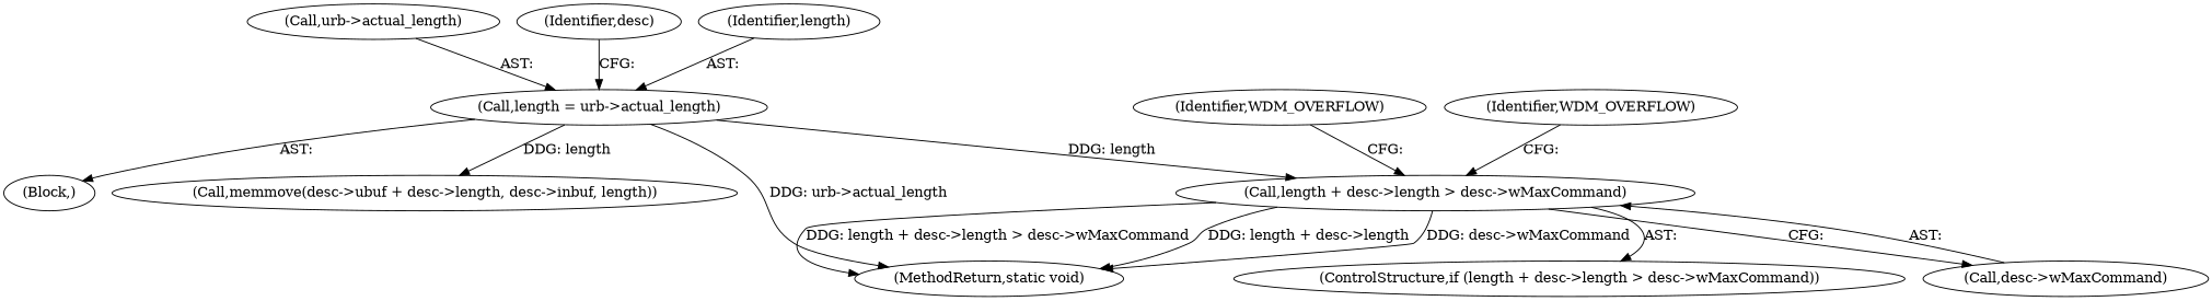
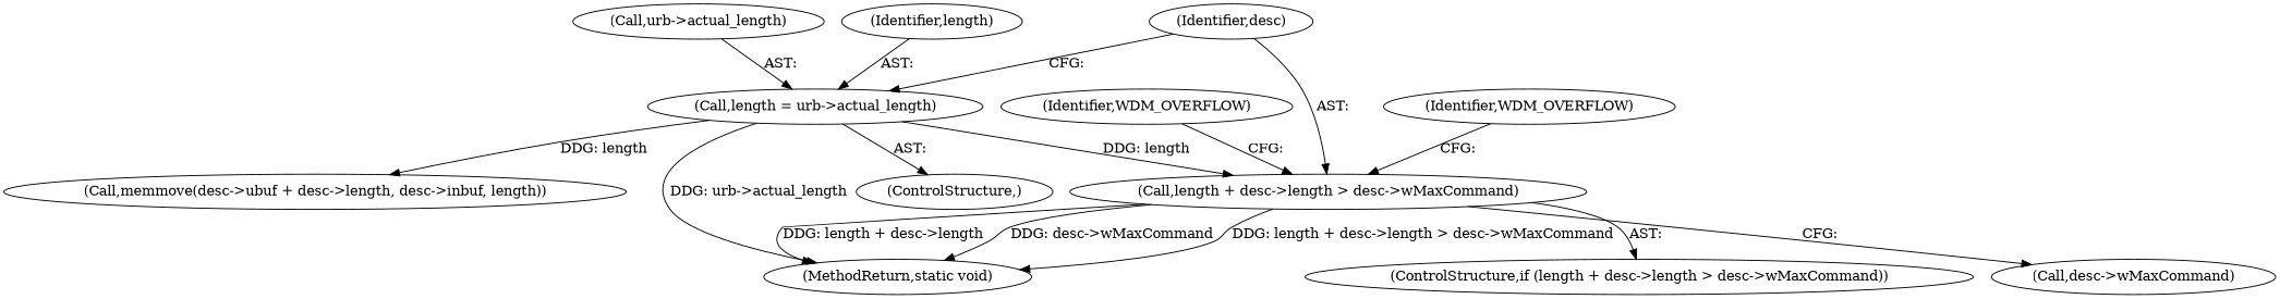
  digraph {
    n1 [label="(Call,length + desc->length > desc->wMaxCommand)"]
    n2 [label="(MethodReturn,static void)"]
    n3 [label="(ControlStructure,if (length + desc->length > desc->wMaxCommand))"]
    n4 [label="(Call,desc->wMaxCommand)"]
    n5 [label="(Call,length = urb->actual_length)"]
-   n6 [label="(Block,)"]
+   n6 [label="(ControlStructure,)"]
    n7 [label="(Call,memmove(desc->ubuf + desc->length, desc->inbuf, length))"]
    n8 [label="(Call,urb->actual_length)"]
    n9 [label="(Identifier,desc)"]
    n10 [label="(Identifier,WDM_OVERFLOW)"]
    n11 [label="(Identifier,WDM_OVERFLOW)"]
    n12 [label="(Identifier,length)"]
    n1 -> n2 [label="DDG: desc->wMaxCommand"]
    n1 -> n2 [label="DDG: length + desc->length > desc->wMaxCommand"]
    n1 -> n2 [label="DDG: length + desc->length"]
    n1 -> n3 [label="AST: "]
    n1 -> n4 [label="CFG: "]
-   n4 -> n1 [label="AST: "]
+   n9 -> n1 [label="AST: "]
    n5 -> n1 [label="DDG: length"]
    n5 -> n2 [label="DDG: urb->actual_length"]
    n5 -> n6 [label="AST: "]
    n5 -> n7 [label="DDG: length"]
    n8 -> n5 [label="AST: "]
    n9 -> n5 [label="CFG: "]
    n10 -> n1 [label="CFG: "]
    n11 -> n1 [label="CFG: "]
    n12 -> n5 [label="AST: "]
  }
